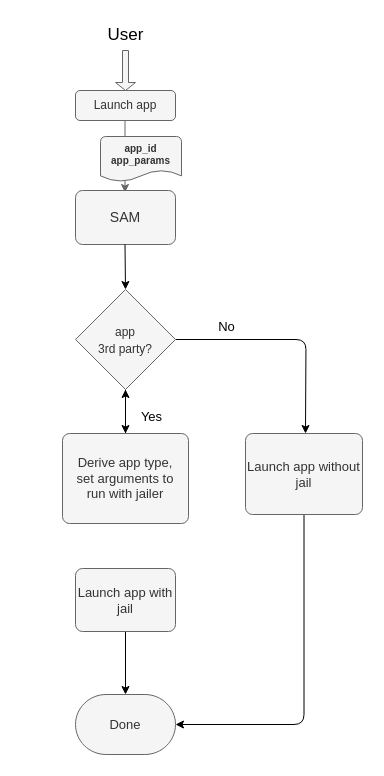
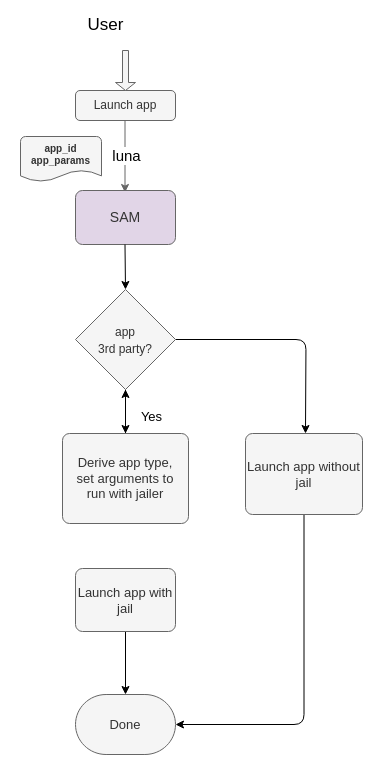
  <mxCell id="0" />
  <mxCell id="1" parent="0" />
  <mxCell id="2" value="Launch app" style="rounded=1;whiteSpace=wrap;html=1;fillColor=#f5f5f5;strokeColor=#666666;fontColor=#333333;align=center;" vertex="1" parent="1"><mxGeometry x="75" y="90" width="100" height="30" as="geometry" /></mxCell>
  <mxCell id="3" value="" style="shape=singleArrow;direction=south;whiteSpace=wrap;html=1;fillColor=#f5f5f5;fontColor=#333333;strokeColor=#666666;" vertex="1" parent="1"><mxGeometry x="115" y="50" width="20" height="40" as="geometry" /></mxCell>
- <mxCell id="4" value="User" style="text;strokeColor=none;fillColor=none;html=1;fontSize=17;fontStyle=0;verticalAlign=middle;align=center;" vertex="1" parent="1"><mxGeometry x="75" y="20" width="100" height="30" as="geometry" /></mxCell>
+ <mxCell id="4" value="User" style="text;strokeColor=none;fillColor=none;html=1;fontSize=17;fontStyle=0;verticalAlign=middle;align=center;" vertex="1" parent="1"><mxGeometry x="55" y="10" width="100" height="30" as="geometry" /></mxCell>
  <mxCell id="5" value="" style="endArrow=classic;html=1;rounded=1;fontSize=17;endSize=6;strokeColor=#666666;strokeWidth=1;jumpSize=6;fillColor=#f5f5f5;" edge="1" parent="1"><mxGeometry relative="1" as="geometry"><mxPoint x="124.5" y="120" as="sourcePoint" /><mxPoint x="124.5" y="192" as="targetPoint" /></mxGeometry></mxCell>
  <mxCell id="6" value="luna" style="edgeLabel;resizable=0;html=1;align=center;verticalAlign=middle;fontSize=15;" connectable="0" vertex="1" parent="5"><mxGeometry relative="1" as="geometry"><mxPoint x="1" y="-2" as="offset" /></mxGeometry></mxCell>
- <mxCell id="7" value="app_id&lt;br style=&quot;font-size: 10px;&quot;&gt;app_params" style="strokeWidth=1;html=1;shape=mxgraph.flowchart.document2;whiteSpace=wrap;size=0.25;fontSize=10;verticalAlign=top;horizontal=1;fontStyle=1;fillColor=#f5f5f5;fontColor=#333333;strokeColor=#666666;" vertex="1" parent="1"><mxGeometry x="100" y="136" width="81" height="45" as="geometry" /></mxCell>
- <mxCell id="8" value="&lt;font style=&quot;font-size: 14px&quot;&gt;SAM&lt;/font&gt;" style="rounded=1;whiteSpace=wrap;html=1;absoluteArcSize=1;arcSize=14;strokeWidth=1;labelBorderColor=none;fontSize=10;fillColor=#f5f5f5;fontColor=#333333;strokeColor=#666666;" vertex="1" parent="1"><mxGeometry x="75" y="190" width="100" height="54" as="geometry" /></mxCell>
+ <mxCell id="7" value="app_id&lt;br style=&quot;font-size: 10px;&quot;&gt;app_params" style="strokeWidth=1;html=1;shape=mxgraph.flowchart.document2;whiteSpace=wrap;size=0.25;fontSize=10;verticalAlign=top;horizontal=1;fontStyle=1;fillColor=#f5f5f5;fontColor=#333333;strokeColor=#666666;" vertex="1" parent="1"><mxGeometry x="20" y="136" width="81" height="45" as="geometry" /></mxCell>
+ <mxCell id="8" value="&lt;font style=&quot;font-size: 14px&quot;&gt;SAM&lt;/font&gt;" style="rounded=1;whiteSpace=wrap;html=1;absoluteArcSize=1;arcSize=14;strokeWidth=1;labelBorderColor=none;fontSize=10;fillColor=#e1d5e7;fontColor=#333333;strokeColor=#666666;" vertex="1" parent="1"><mxGeometry x="75" y="190" width="100" height="54" as="geometry" /></mxCell>
  <mxCell id="9" value="" style="endArrow=classic;html=1;rounded=1;fontSize=14;endSize=6;strokeColor=default;strokeWidth=1;jumpSize=6;" edge="1" parent="1"><mxGeometry width="50" height="50" relative="1" as="geometry"><mxPoint x="124.5" y="244" as="sourcePoint" /><mxPoint x="125" y="289" as="targetPoint" /></mxGeometry></mxCell>
  <mxCell id="10" value="" style="edgeStyle=orthogonalEdgeStyle;rounded=1;jumpSize=6;orthogonalLoop=1;jettySize=auto;html=1;fontSize=12;endSize=6;strokeColor=default;strokeWidth=1;" edge="1" parent="1" source="12"><mxGeometry relative="1" as="geometry"><mxPoint x="125" y="433" as="targetPoint" /></mxGeometry></mxCell>
  <mxCell id="11" style="edgeStyle=orthogonalEdgeStyle;rounded=1;jumpSize=6;orthogonalLoop=1;jettySize=auto;html=1;entryX=0.5;entryY=0;entryDx=0;entryDy=0;fontSize=12;endSize=6;strokeColor=default;strokeWidth=1;" edge="1" parent="1" source="12"><mxGeometry relative="1" as="geometry"><mxPoint x="305" y="433" as="targetPoint" /></mxGeometry></mxCell>
  <mxCell id="12" value="&lt;font style=&quot;font-size: 12px&quot;&gt;app&lt;br&gt;3rd party?&lt;/font&gt;" style="strokeWidth=1;html=1;shape=mxgraph.flowchart.decision;whiteSpace=wrap;labelBorderColor=none;fontSize=14;fillColor=#f5f5f5;fontColor=#333333;strokeColor=#666666;labelBackgroundColor=none;" vertex="1" parent="1"><mxGeometry x="75" y="289" width="100" height="100" as="geometry" /></mxCell>
- <mxCell id="13" value="No" style="text;resizable=0;autosize=1;align=center;verticalAlign=middle;points=[];fillColor=none;strokeColor=none;rounded=0;labelBorderColor=none;fontSize=13;html=1;horizontal=1;" vertex="1" parent="1"><mxGeometry x="212" y="317" width="27" height="18" as="geometry" /></mxCell>
  <mxCell id="14" value="Yes" style="text;resizable=0;autosize=1;align=center;verticalAlign=middle;points=[];fillColor=none;strokeColor=none;rounded=0;labelBorderColor=none;fontSize=13;html=1;horizontal=1;" vertex="1" parent="1"><mxGeometry x="133" y="407" width="36" height="18" as="geometry" /></mxCell>
  <mxCell id="15" value="" style="edgeStyle=orthogonalEdgeStyle;rounded=1;jumpSize=6;orthogonalLoop=1;jettySize=auto;html=1;fontSize=13;endSize=6;strokeColor=default;strokeWidth=1;" edge="1" parent="1" source="16" target="12"><mxGeometry relative="1" as="geometry" /></mxCell>
  <mxCell id="16" value="Derive app type,&lt;br&gt;&lt;div&gt;set arguments to&lt;/div&gt;run with jailer" style="rounded=1;whiteSpace=wrap;html=1;absoluteArcSize=1;arcSize=14;strokeWidth=1;labelBackgroundColor=none;labelBorderColor=none;fontSize=13;fillColor=#f5f5f5;spacing=1;align=center;fontColor=#333333;strokeColor=#666666;" vertex="1" parent="1"><mxGeometry x="62" y="433" width="126" height="90" as="geometry" /></mxCell>
  <mxCell id="17" style="edgeStyle=orthogonalEdgeStyle;rounded=1;jumpSize=6;orthogonalLoop=1;jettySize=auto;html=1;entryX=1;entryY=0.5;entryDx=0;entryDy=0;entryPerimeter=0;fontSize=13;endSize=6;strokeColor=default;strokeWidth=1;" edge="1" parent="1" source="18" target="21"><mxGeometry relative="1" as="geometry"><Array as="points"><mxPoint x="304" y="724" /></Array></mxGeometry></mxCell>
  <mxCell id="18" value="Launch app without jail" style="rounded=1;whiteSpace=wrap;html=1;absoluteArcSize=1;arcSize=14;strokeWidth=1;labelBackgroundColor=none;labelBorderColor=none;fontSize=13;fillColor=#f5f5f5;fontColor=#333333;strokeColor=#666666;" vertex="1" parent="1"><mxGeometry x="245" y="433" width="117" height="81" as="geometry" /></mxCell>
  <mxCell id="19" value="" style="edgeStyle=orthogonalEdgeStyle;rounded=1;jumpSize=6;orthogonalLoop=1;jettySize=auto;html=1;fontSize=13;endSize=6;strokeColor=default;strokeWidth=1;" edge="1" parent="1" source="20" target="21"><mxGeometry relative="1" as="geometry" /></mxCell>
  <mxCell id="20" value="Launch app with jail" style="rounded=1;whiteSpace=wrap;html=1;absoluteArcSize=1;arcSize=14;strokeWidth=1;labelBackgroundColor=none;labelBorderColor=none;fontSize=13;fillColor=#f5f5f5;fontColor=#333333;strokeColor=#666666;" vertex="1" parent="1"><mxGeometry x="75" y="568" width="100" height="63" as="geometry" /></mxCell>
  <mxCell id="21" value="Done" style="strokeWidth=1;html=1;shape=mxgraph.flowchart.terminator;whiteSpace=wrap;labelBackgroundColor=none;labelBorderColor=none;fontSize=13;fillColor=#f5f5f5;fontColor=#333333;strokeColor=#666666;" vertex="1" parent="1"><mxGeometry x="75" y="694" width="100" height="60" as="geometry" /></mxCell>
